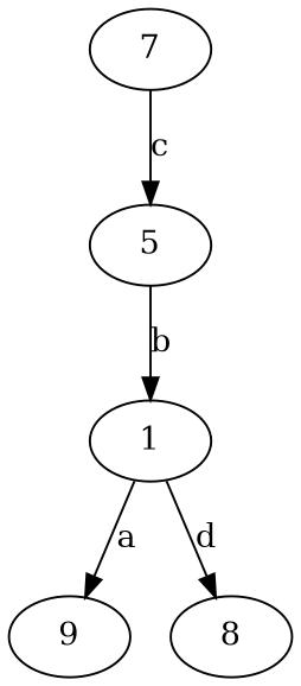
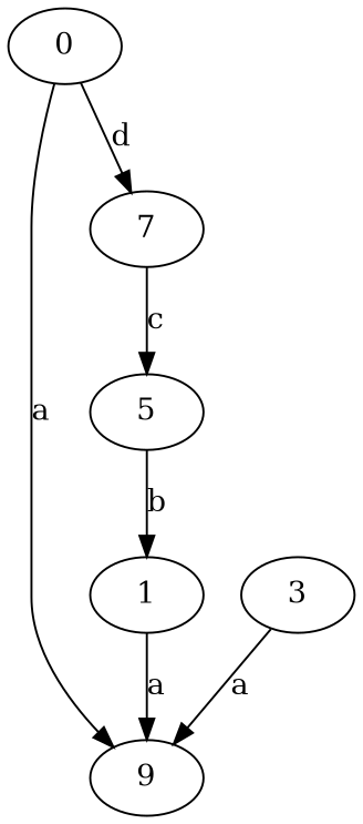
  strict digraph {
    n1 [label=9]
    1
-   8
+   3
    5
+   0
    7
    1 -> n1 [label=a]
-   1 -> 8 [label=d]
+   3 -> n1 [label=a]
    5 -> 1 [label=b]
+   0 -> n1 [label=a]
+   0 -> 7 [label=d]
    7 -> 5 [label=c]
  }
